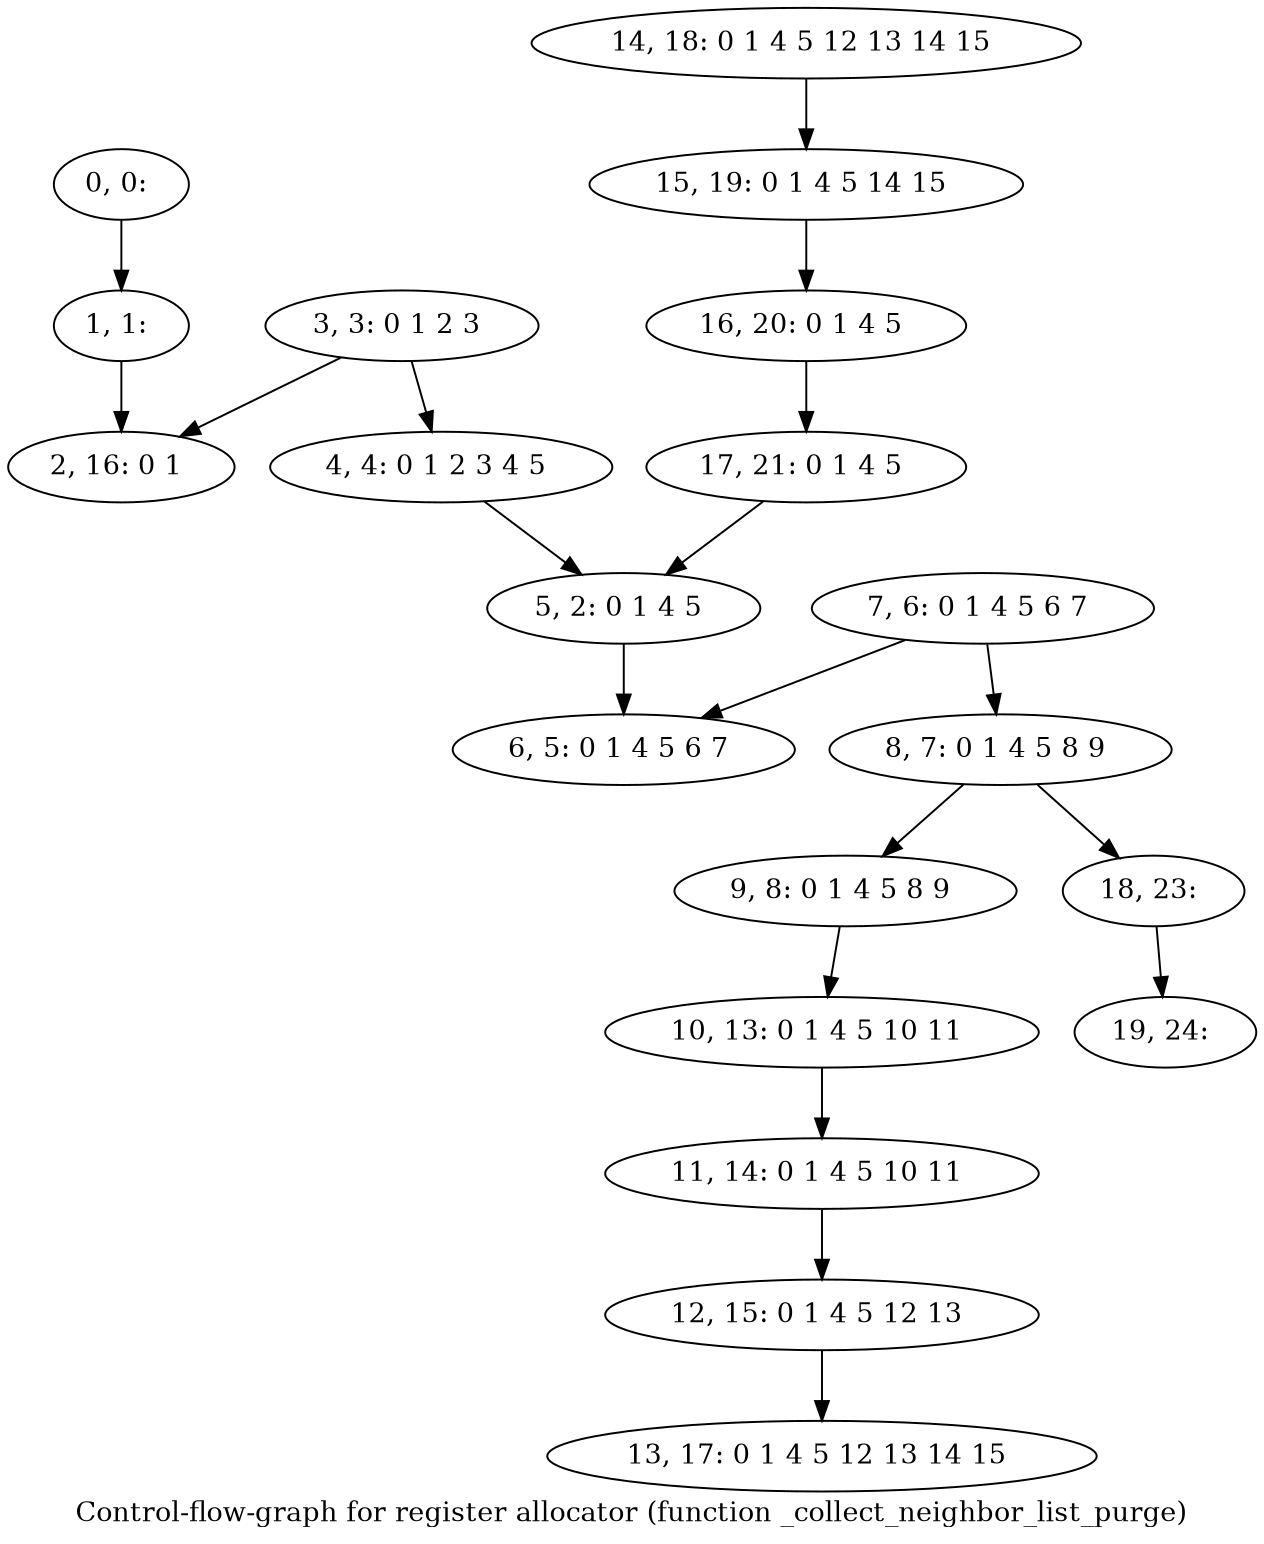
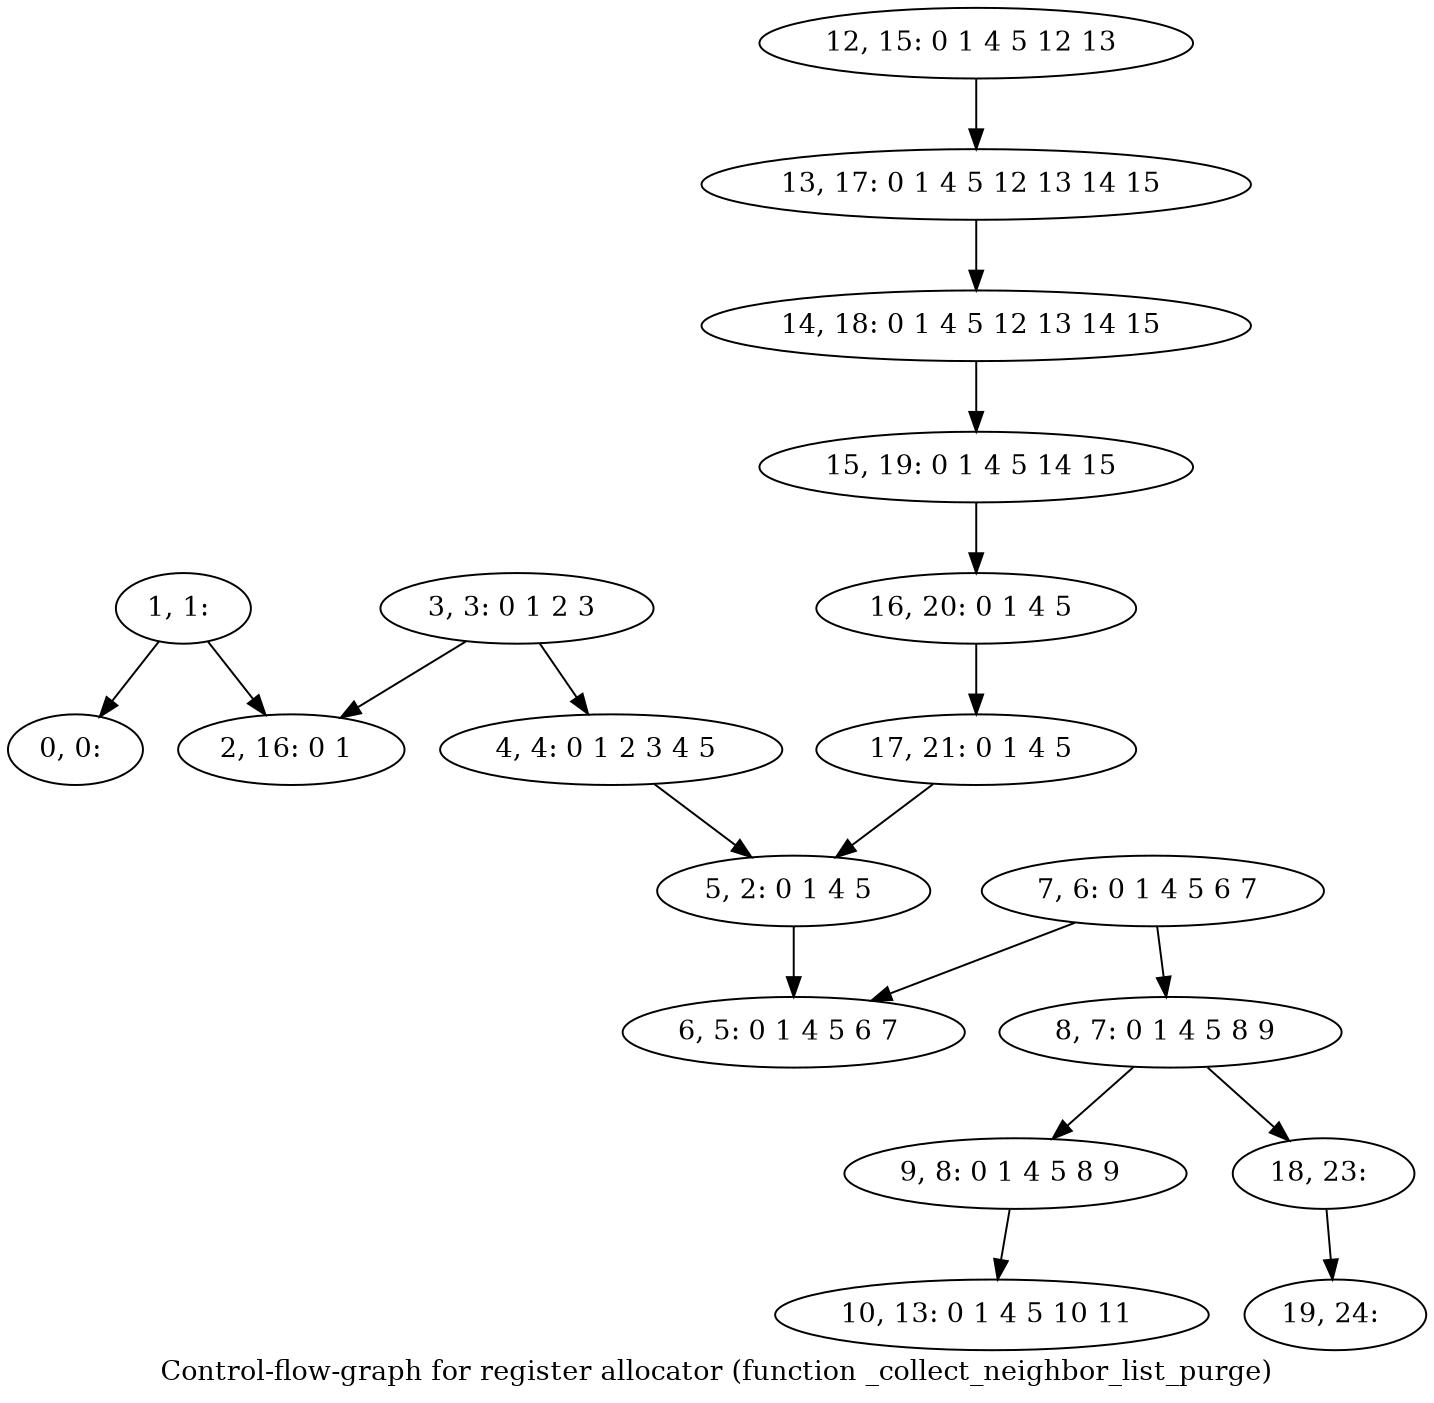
  digraph {
    label="Control-flow-graph for register allocator (function _collect_neighbor_list_purge)"
    n1 [label="0, 0: "]
    n2 [label="1, 1: "]
    n3 [label="2, 16: 0 1 "]
    n4 [label="3, 3: 0 1 2 3 "]
    n5 [label="4, 4: 0 1 2 3 4 5 "]
    n6 [label="5, 2: 0 1 4 5 "]
    n7 [label="6, 5: 0 1 4 5 6 7 "]
    n8 [label="7, 6: 0 1 4 5 6 7 "]
    n9 [label="8, 7: 0 1 4 5 8 9 "]
    n10 [label="9, 8: 0 1 4 5 8 9 "]
    n11 [label="18, 23: "]
    n12 [label="10, 13: 0 1 4 5 10 11 "]
-   n13 [label="11, 14: 0 1 4 5 10 11 "]
    n14 [label="19, 24: "]
    n15 [label="12, 15: 0 1 4 5 12 13 "]
    n16 [label="13, 17: 0 1 4 5 12 13 14 15 "]
    n17 [label="14, 18: 0 1 4 5 12 13 14 15 "]
    n18 [label="15, 19: 0 1 4 5 14 15 "]
    n19 [label="16, 20: 0 1 4 5 "]
    n20 [label="17, 21: 0 1 4 5 "]
-   n1 -> n2
+   n2 -> n1
    n2 -> n3
    n4 -> n3
    n4 -> n5
    n5 -> n6
    n6 -> n7
    n8 -> n7
    n8 -> n9
    n9 -> n10
    n9 -> n11
    n10 -> n12
    n11 -> n14
-   n12 -> n13
-   n13 -> n15
    n15 -> n16
+   n16 -> n17
    n17 -> n18
    n18 -> n19
    n19 -> n20
    n20 -> n6
  }
